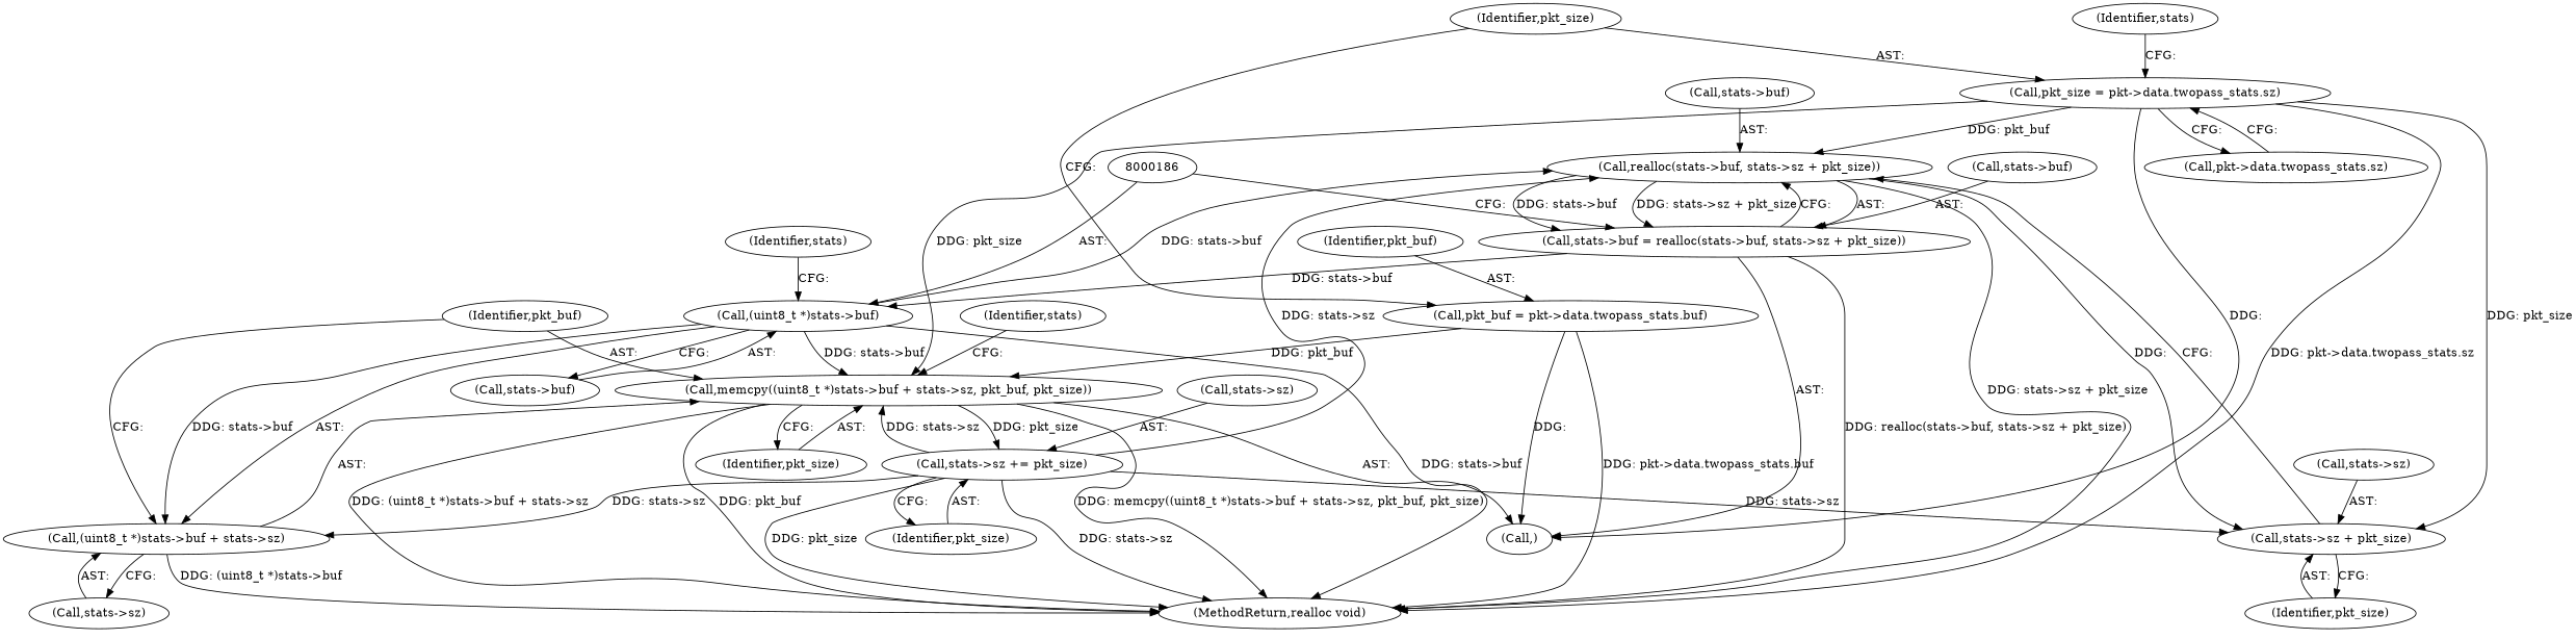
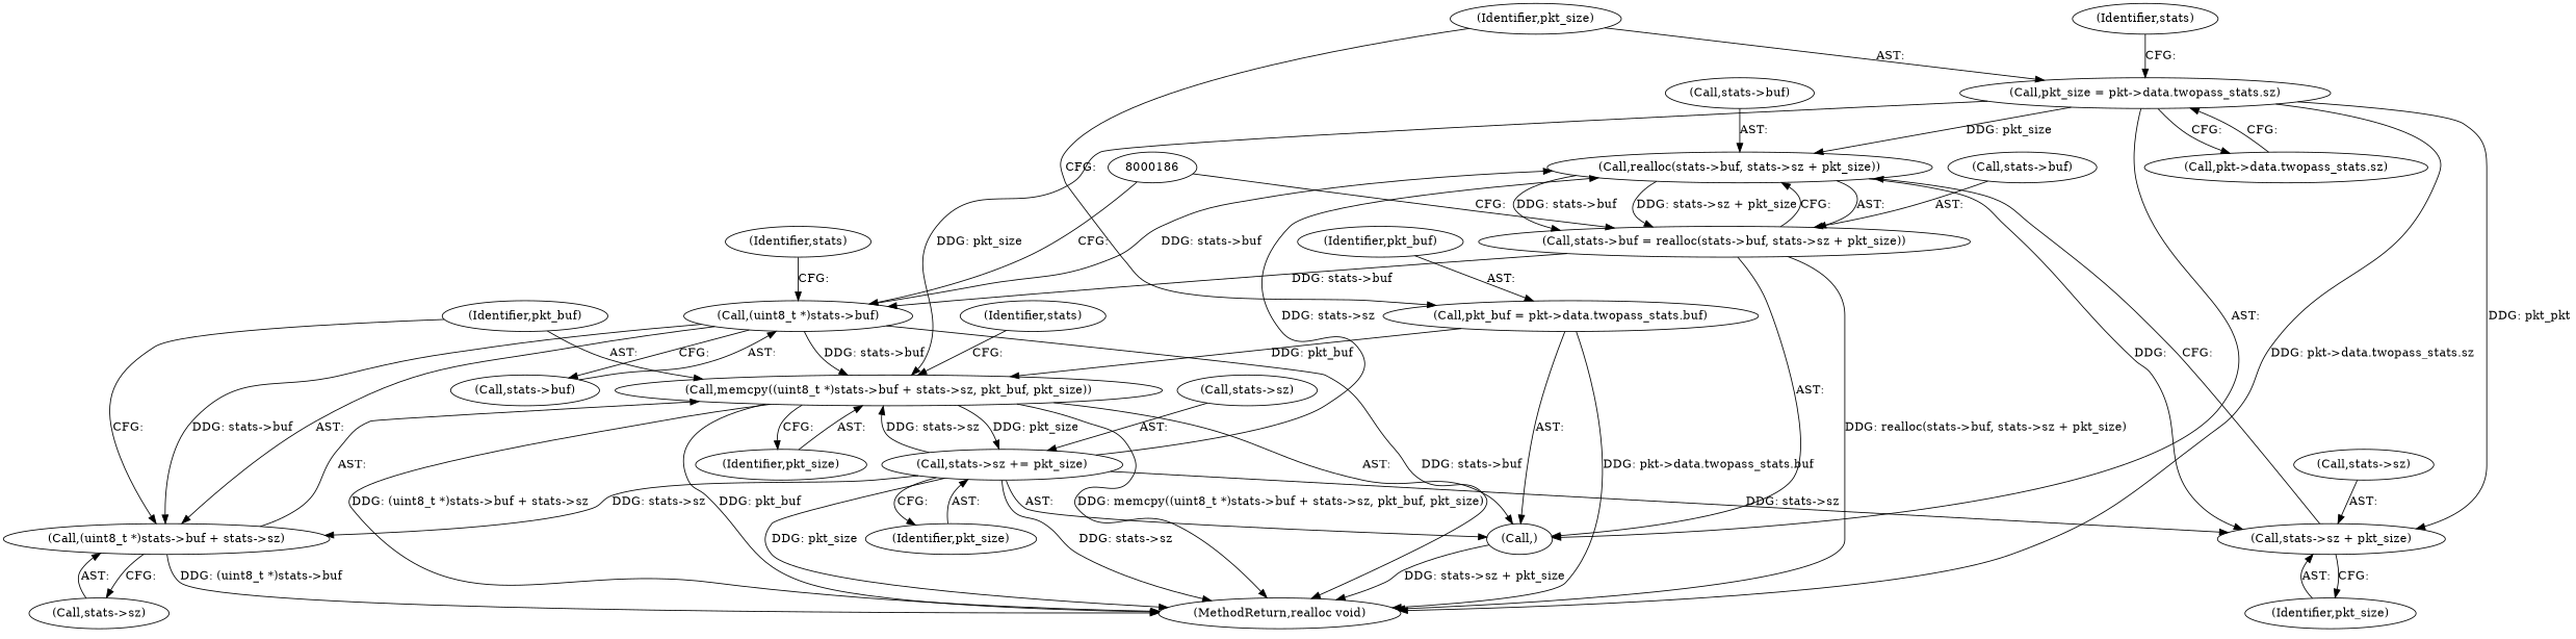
  digraph {
    n1 [label="(Call,realloc(stats->buf, stats->sz + pkt_size))"]
    n2 [label="(Call,stats->buf = realloc(stats->buf, stats->sz + pkt_size))"]
    n3 [label="(Call,stats->sz + pkt_size)"]
    n4 [label="(MethodReturn,realloc void)"]
    n5 [label="(Call,(uint8_t *)stats->buf)"]
    n6 [label="(Call,)"]
    n7 [label="(Identifier,pkt_size)"]
    n8 [label="(Call,memcpy((uint8_t *)stats->buf + stats->sz, pkt_buf, pkt_size))"]
    n9 [label="(Call,(uint8_t *)stats->buf + stats->sz)"]
    n10 [label="(Call,stats->buf)"]
    n11 [label="(Call,stats->sz += pkt_size)"]
    n12 [label="(Identifier,pkt_size)"]
    n13 [label="(Call,stats->sz)"]
    n14 [label="(Identifier,pkt_size)"]
    n15 [label="(Call,pkt_buf = pkt->data.twopass_stats.buf)"]
    n16 [label="(Call,pkt_size = pkt->data.twopass_stats.sz)"]
    n17 [label="(Call,pkt->data.twopass_stats.sz)"]
    n18 [label="(Call,stats->buf)"]
    n19 [label="(Identifier,stats)"]
    n20 [label="(Identifier,pkt_buf)"]
    n21 [label="(Identifier,stats)"]
    n22 [label="(Identifier,stats)"]
    n23 [label="(Identifier,pkt_size)"]
    n24 [label="(Identifier,pkt_buf)"]
    n25 [label="(Call,stats->buf)"]
    n26 [label="(Call,stats->sz)"]
    n27 [label="(Call,stats->sz)"]
    n28 [label=8000186]
    n1 -> n2 [label="AST: "]
    n1 -> n2 [label="DDG: stats->buf"]
    n1 -> n2 [label="DDG: stats->sz + pkt_size"]
    n1 -> n3 [label="DDG: "]
-   n1 -> n4 [label="DDG: stats->sz + pkt_size"]
+   n6 -> n4 [label="DDG: stats->sz + pkt_size"]
    n2 -> n1 [label="CFG: "]
    n2 -> n4 [label="DDG: realloc(stats->buf, stats->sz + pkt_size)"]
    n2 -> n5 [label="DDG: stats->buf"]
    n2 -> n6 [label="AST: "]
    n3 -> n1 [label="CFG: "]
    n3 -> n7 [label="CFG: "]
    n5 -> n1 [label="DDG: stats->buf"]
    n5 -> n4 [label="DDG: stats->buf"]
    n5 -> n8 [label="DDG: stats->buf"]
    n5 -> n9 [label="AST: "]
    n5 -> n9 [label="DDG: stats->buf"]
    n5 -> n10 [label="CFG: "]
    n7 -> n3 [label="AST: "]
    n8 -> n4 [label="DDG: (uint8_t *)stats->buf + stats->sz"]
    n8 -> n4 [label="DDG: pkt_buf"]
    n8 -> n4 [label="DDG: memcpy((uint8_t *)stats->buf + stats->sz, pkt_buf, pkt_size)"]
    n8 -> n6 [label="AST: "]
    n8 -> n11 [label="DDG: pkt_size"]
    n8 -> n12 [label="CFG: "]
    n9 -> n4 [label="DDG: (uint8_t *)stats->buf"]
    n9 -> n8 [label="AST: "]
    n9 -> n13 [label="CFG: "]
    n10 -> n5 [label="AST: "]
    n11 -> n1 [label="DDG: stats->sz"]
    n11 -> n3 [label="DDG: stats->sz"]
    n11 -> n4 [label="DDG: pkt_size"]
    n11 -> n4 [label="DDG: stats->sz"]
+   n11 -> n6 [label="AST: "]
    n11 -> n8 [label="DDG: stats->sz"]
    n11 -> n9 [label="DDG: stats->sz"]
    n11 -> n14 [label="CFG: "]
    n12 -> n8 [label="AST: "]
    n13 -> n9 [label="AST: "]
    n14 -> n11 [label="AST: "]
    n15 -> n4 [label="DDG: pkt->data.twopass_stats.buf"]
-   n15 -> n6 [label="DDG: "]
+   n15 -> n6 [label="AST: "]
    n15 -> n8 [label="DDG: pkt_buf"]
-   n16 -> n1 [label="DDG: pkt_buf"]
-   n16 -> n3 [label="DDG: pkt_size"]
+   n16 -> n1 [label="DDG: pkt_size"]
+   n16 -> n3 [label="DDG: pkt_pkt"]
    n16 -> n4 [label="DDG: pkt->data.twopass_stats.sz"]
-   n16 -> n6 [label="DDG: "]
+   n16 -> n6 [label="AST: "]
    n16 -> n8 [label="DDG: pkt_size"]
    n16 -> n17 [label="CFG: "]
    n17 -> n16 [label="CFG: "]
    n18 -> n1 [label="AST: "]
    n19 -> n5 [label="CFG: "]
    n20 -> n15 [label="AST: "]
    n21 -> n16 [label="CFG: "]
    n22 -> n8 [label="CFG: "]
    n23 -> n15 [label="CFG: "]
    n23 -> n16 [label="AST: "]
    n24 -> n8 [label="AST: "]
    n24 -> n9 [label="CFG: "]
    n25 -> n2 [label="AST: "]
    n26 -> n11 [label="AST: "]
    n27 -> n3 [label="AST: "]
    n28 -> n2 [label="CFG: "]
-   n28 -> n5 [label="AST: "]
+   n28 -> n5 [label="CFG: "]
  }
